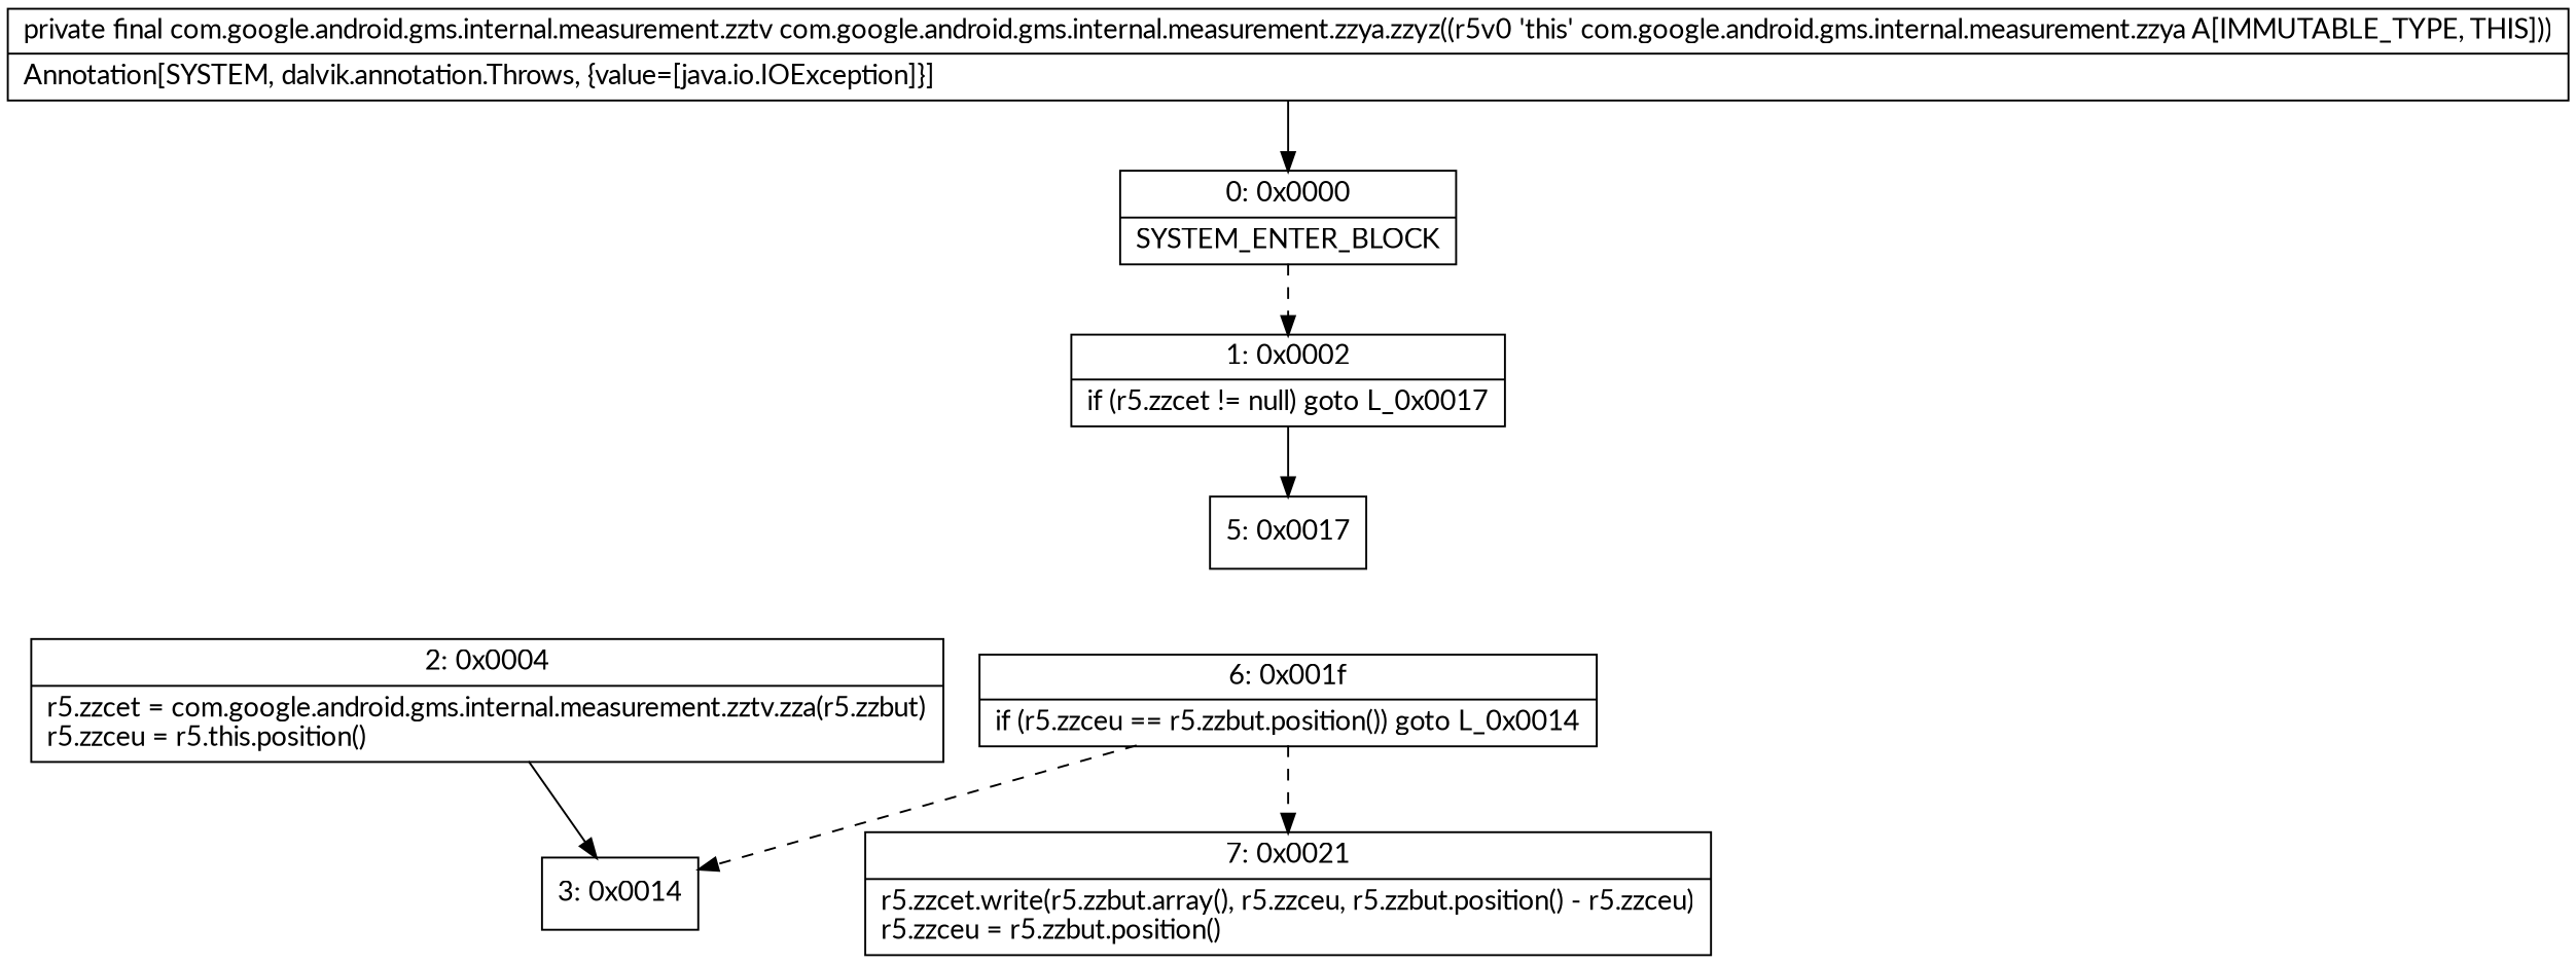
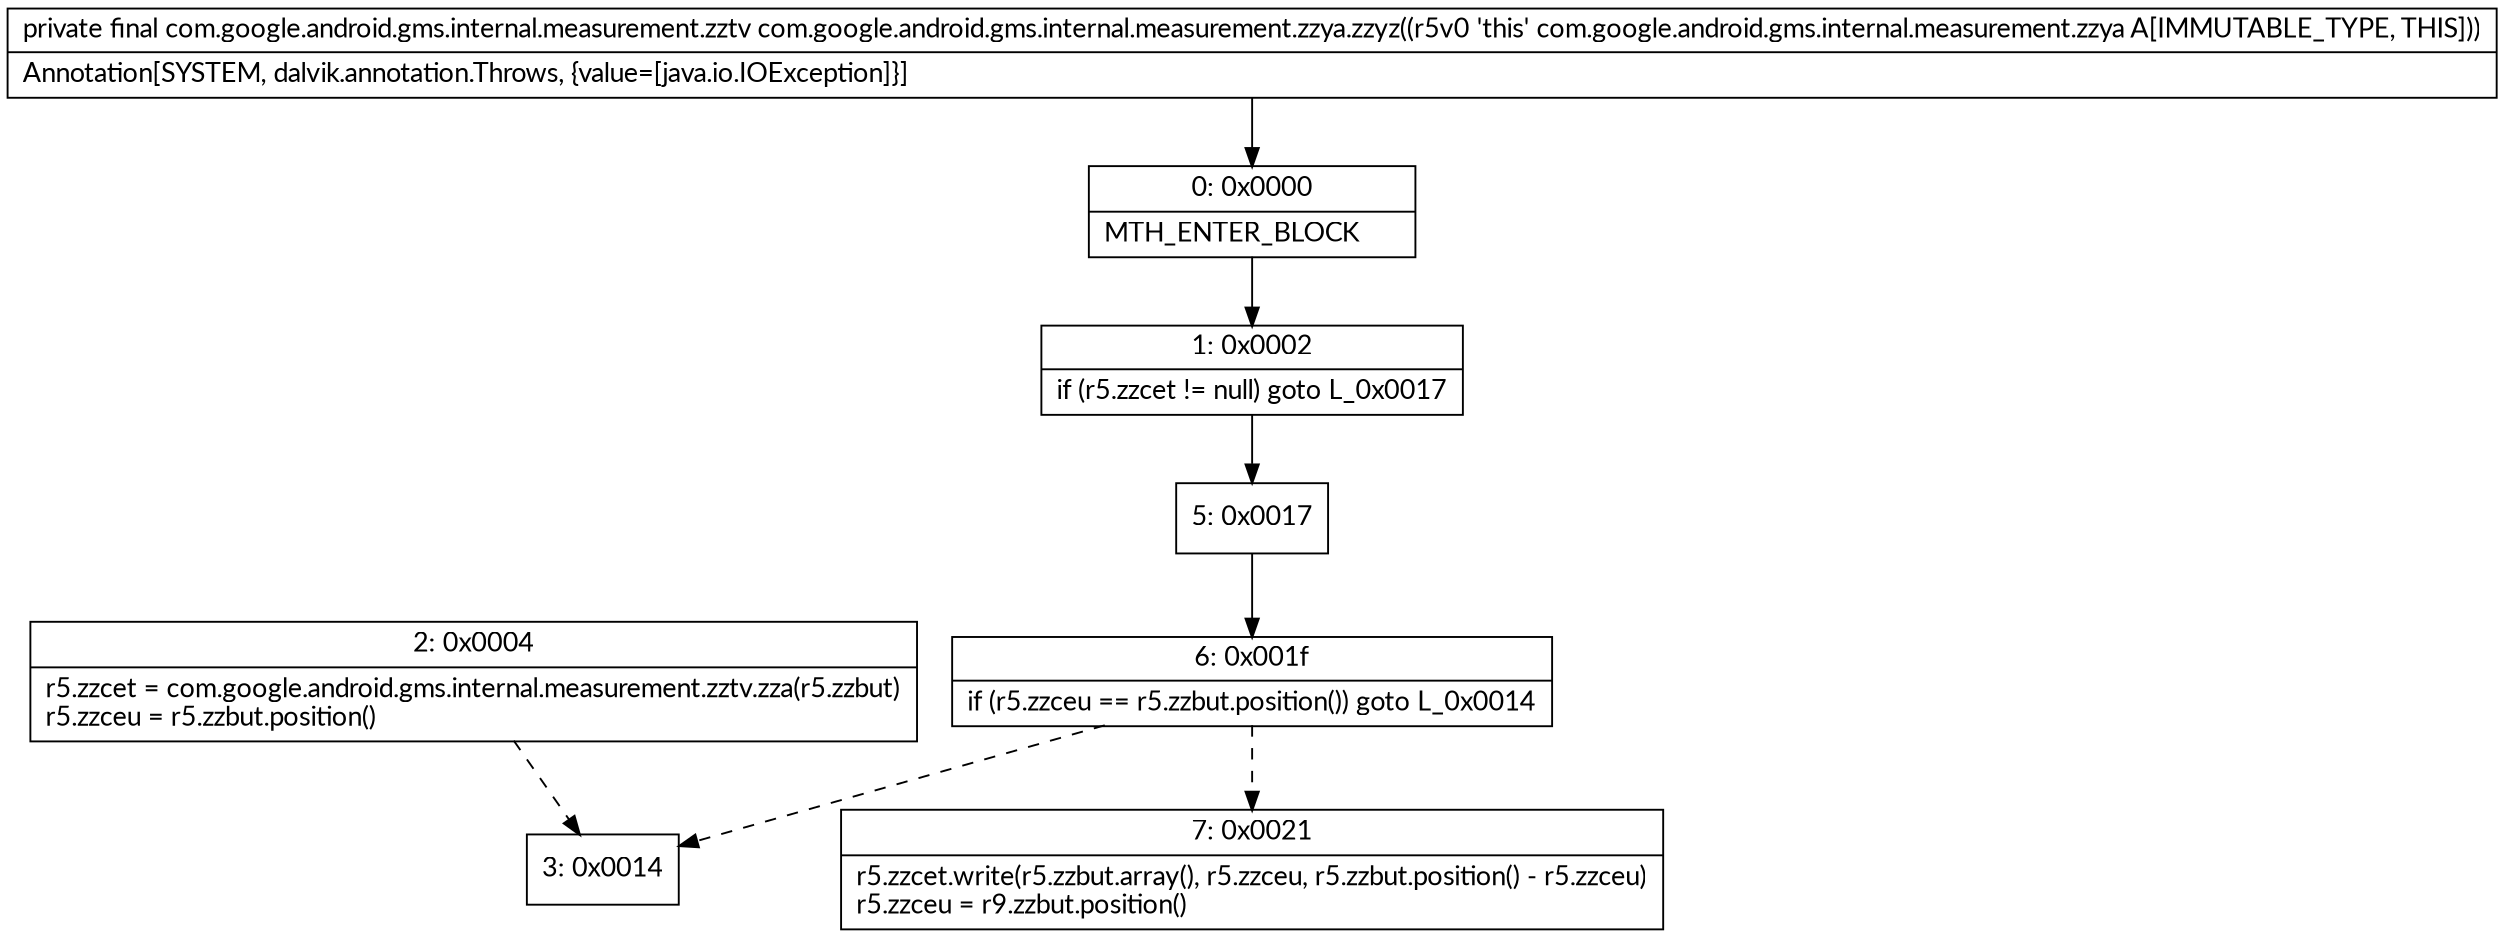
  digraph {
    fontname=Lato
    node [fontname=Lato shape=record]
    edge [fontname=Lato]
-   n1 [label="{0\:\ 0x0000|SYSTEM_ENTER_BLOCK\l}"]
+   n1 [label="{0\:\ 0x0000|MTH_ENTER_BLOCK\l}"]
    n2 [label="{1\:\ 0x0002|if (r5.zzcet != null) goto L_0x0017\l}"]
    n3 [label="{5\:\ 0x0017}"]
-   n4 [label="{2\:\ 0x0004|r5.zzcet = com.google.android.gms.internal.measurement.zztv.zza(r5.zzbut)\lr5.zzceu = r5.this.position()\l}"]
+   n4 [label="{2\:\ 0x0004|r5.zzcet = com.google.android.gms.internal.measurement.zztv.zza(r5.zzbut)\lr5.zzceu = r5.zzbut.position()\l}"]
    n5 [label="{3\:\ 0x0014}"]
    n6 [label="{6\:\ 0x001f|if (r5.zzceu == r5.zzbut.position()) goto L_0x0014\l}"]
-   n7 [label="{7\:\ 0x0021|r5.zzcet.write(r5.zzbut.array(), r5.zzceu, r5.zzbut.position() \- r5.zzceu)\lr5.zzceu = r5.zzbut.position()\l}"]
+   n7 [label="{7\:\ 0x0021|r5.zzcet.write(r5.zzbut.array(), r5.zzceu, r5.zzbut.position() \- r5.zzceu)\lr5.zzceu = r9.zzbut.position()\l}"]
    n8 [label="{private final com.google.android.gms.internal.measurement.zztv com.google.android.gms.internal.measurement.zzya.zzyz((r5v0 'this' com.google.android.gms.internal.measurement.zzya A[IMMUTABLE_TYPE, THIS]))  | Annotation[SYSTEM, dalvik.annotation.Throws, \{value=[java.io.IOException]\}]\l}"]
-   n1 -> n2 [style=dashed]
+   n1 -> n2
    n2 -> n3
-   n4 -> n5
+   n3 -> n6
+   n4 -> n5 [style=dashed]
    n6 -> n5 [style=dashed]
    n6 -> n7 [style=dashed]
    n8 -> n1
  }
